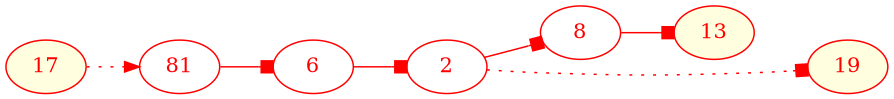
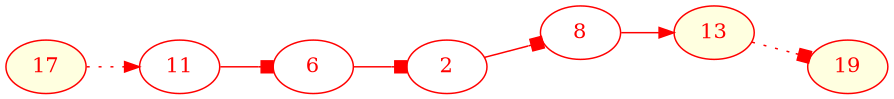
  digraph {
    rankdir=LR
    node [color=red fillcolor=white fontcolor=red style=filled]
    edge [arrowhead=box color=red style=solid]
    2
    8
    13 [fillcolor=lightyellow]
    6
    19 [fillcolor=lightyellow]
-   11 [label=81]
+   11
    17 [fillcolor=lightyellow]
    2 -> 8
-   8 -> 13
-   2 -> 19 [style=dotted]
+   8 -> 13 [arrowhead=normal]
+   13 -> 19 [style=dotted]
    6 -> 2
    11 -> 6
    17 -> 11 [arrowhead=normal style=dotted]
  }
